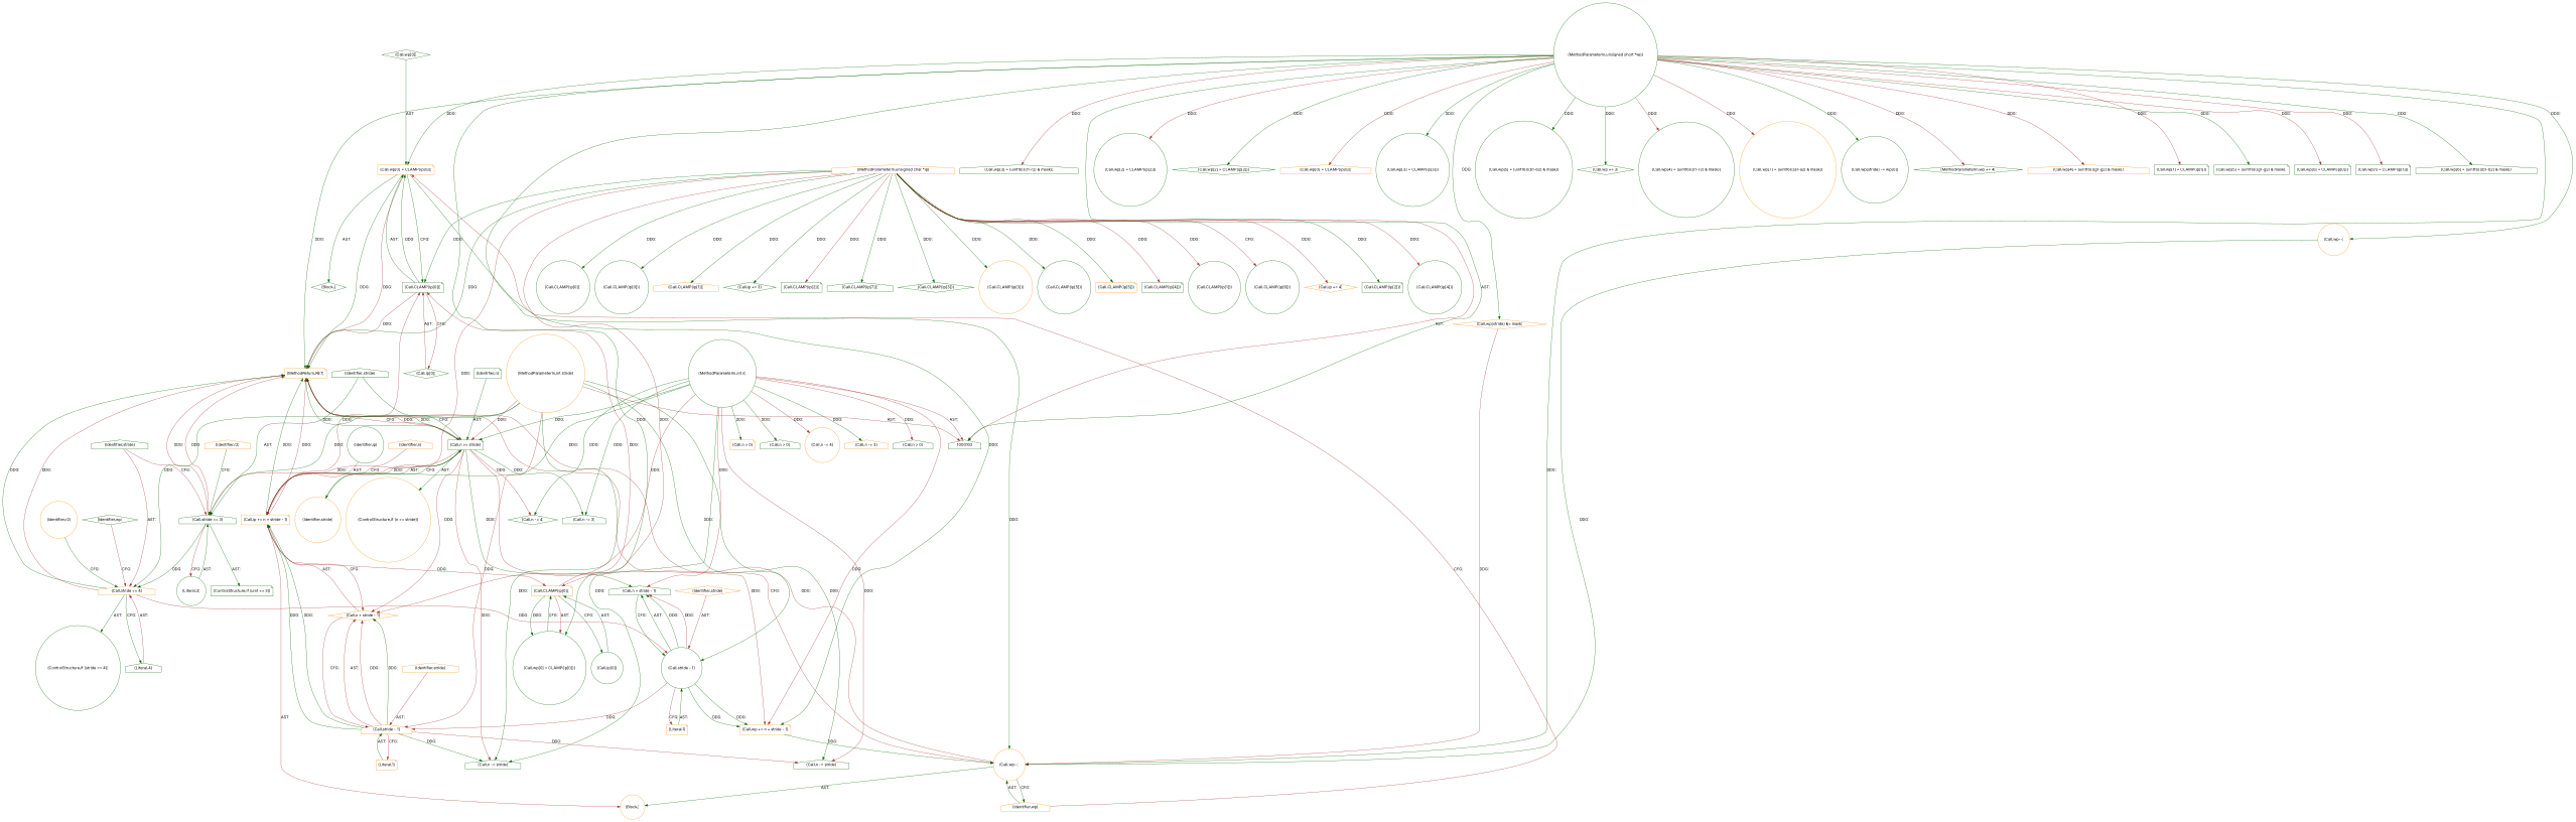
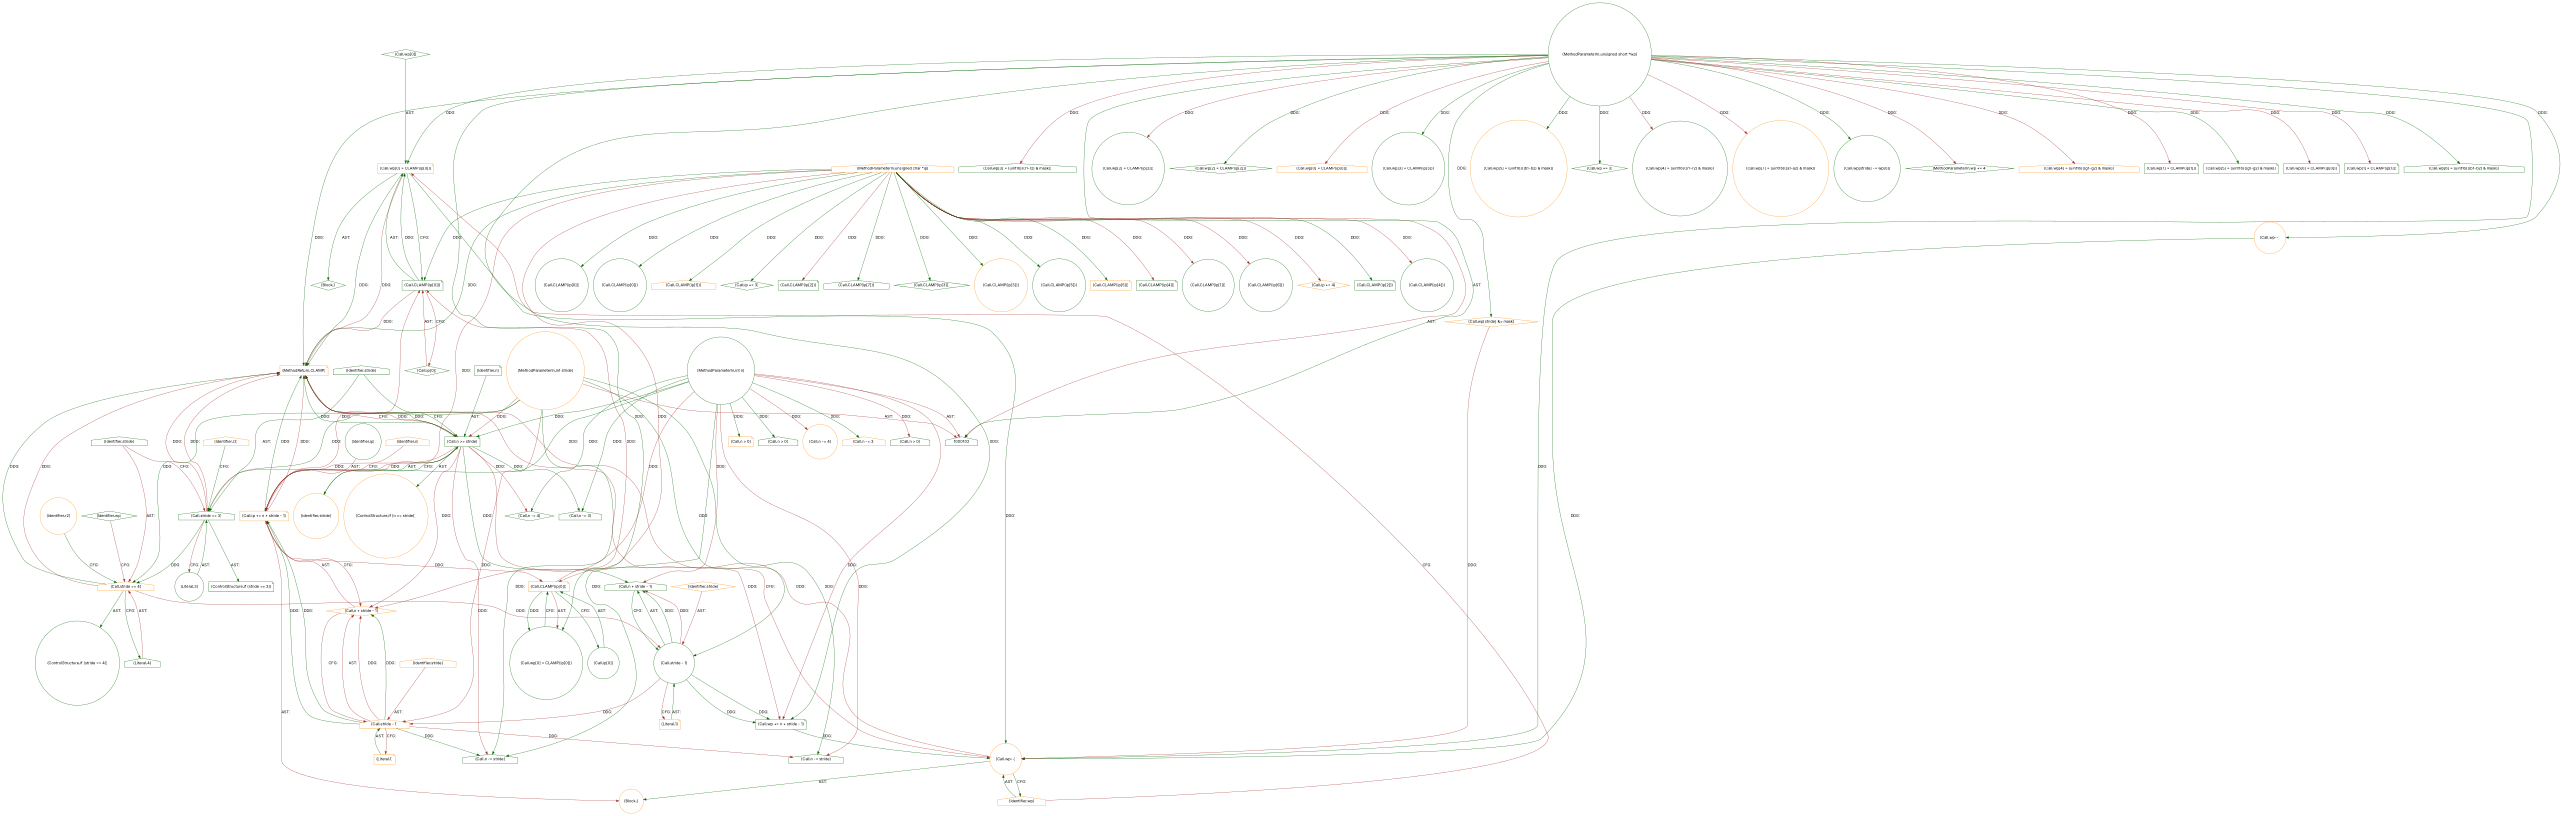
  digraph {
    fontname=Inter
    node [color=darkgreen fontname=Inter shape=circle]
    edge [color=darkgreen fontname=Inter]
    n1 [color=darkorange label="(Call,wp[0] = CLAMP(ip[0]))" shape=note]
    n2 [label="(Call,CLAMP(ip[0]))" shape=note]
    n3 [color=darkorange label="(Call,wp--)"]
    n4 [label="(Block,)" shape=diamond]
-   n5 [color=darkorange label="(MethodReturn,RET)" shape=note]
+   n5 [color=darkorange label="(MethodReturn,CLAMP)" shape=note]
    n6 [label="(Call,ip[0])" shape=diamond]
    n7 [color=darkorange label="(Block,)"]
    n8 [color=darkorange label="(Identifier,wp)" shape=house]
    n9 [label="(Call,n >= stride)" shape=note]
    n10 [color=darkorange label="(Call,ip += n + stride - 1)" shape=note]
    n11 [color=darkorange label="(Call,CLAMP(ip[0]))" shape=note]
    n12 [color=darkorange label="(Call,n + stride - 1)" shape=diamond]
    n13 [label="(Call,wp[0] = CLAMP(ip[0]))"]
    n14 [label="(Call,ip[0])"]
    n15 [color=darkorange label="(Call,stride - 1)" shape=house]
    n16 [label="(MethodParameterIn,int n)"]
    n17 [color=darkorange label="(Call,n > 0)" shape=note]
    n18 [label="(Call,n > 0)" shape=house]
    n19 [label="(Call,n -= 3)" shape=house]
    n20 [color=darkorange label="(Call,n -= 4)"]
    n21 [color=darkorange label="(Call,n -= 3)" shape=house]
    n22 [label="(Call,n -= stride)" shape=house]
    n23 [label="(Call,n -= stride)" shape=house]
    n24 [label="(Call,n > 0)" shape=house]
-   n25 [color=darkorange label="(Call,wp += n + stride - 1)" shape=note]
+   n25 [label="(Call,wp += n + stride - 1)" shape=note]
    n26 [label="(Call,n -= 4)" shape=diamond]
    n27 [label="(Call,n + stride - 1)" shape=house]
    1000102 [shape=house]
    n29 [label="(Call,stride == 3)" shape=house]
    n30 [color=darkorange label="(Identifier,stride)"]
    n31 [color=darkorange label="(ControlStructure,if (n >= stride))"]
    n32 [label="(Call,stride - 1)"]
    n33 [color=darkorange label="(Call,stride == 4)" shape=house]
-   n34 [label="(ControlStructure,if (uint == 3))" shape=note]
+   n34 [label="(ControlStructure,if (stride == 3))" shape=note]
    n35 [label="(Literal,3)"]
    n36 [color=darkorange label="(MethodParameterIn,int stride)"]
    n37 [color=darkorange label="(Literal,1)" shape=note]
    n38 [color=darkorange label="(Literal,1)" shape=note]
    n39 [label="(ControlStructure,if (stride == 4))"]
    n40 [label="(Literal,4)" shape=house]
    n41 [color=darkorange label="(MethodParameterIn,unsigned char *ip)" shape=house]
    n42 [color=darkorange label="(Call,CLAMP(ip[5]))" shape=note]
    n43 [label="(Call,CLAMP(ip[4]))" shape=note]
    n44 [label="(Call,CLAMP(ip[1]))"]
    n45 [label="(Call,CLAMP(ip[6]))"]
    n46 [color=darkorange label="(Call,ip += 4)" shape=diamond]
    n47 [label="(Call,CLAMP(ip[2]))" shape=note]
    n48 [label="(Call,CLAMP(ip[4]))"]
    n49 [label="(Call,CLAMP(ip[0]))"]
    n50 [label="(Call,CLAMP(ip[0]))"]
    n51 [color=darkorange label="(Call,CLAMP(ip[1]))" shape=house]
    n52 [label="(Call,ip += 3)" shape=diamond]
    n53 [label="(Call,CLAMP(ip[2]))" shape=note]
    n54 [label="(Call,CLAMP(ip[7]))" shape=house]
    n55 [label="(Call,CLAMP(ip[3]))" shape=diamond]
    n56 [color=darkorange label="(Call,CLAMP(ip[3]))"]
    n57 [label="(Call,CLAMP(ip[5]))"]
    n58 [label="(MethodParameterIn,unsigned short *wp)"]
    n59 [color=darkorange label="(Call,wp--)"]
    n60 [label="(Call,wp[3] = (uint16)((r1-r2) & mask))" shape=house]
    n61 [label="(Call,wp[2] = CLAMP(ip[2]))"]
    n62 [label="(Call,wp[2] = CLAMP(ip[2]))" shape=diamond]
    n63 [color=darkorange label="(Call,wp[0] = CLAMP(ip[0]))" shape=house]
    n64 [color=darkorange label="(Call,wp[stride] &= mask)" shape=diamond]
    n65 [label="(Call,wp[3] = CLAMP(ip[3]))"]
-   n66 [label="(Call,wp[5] = (uint16)((b1-b2) & mask))"]
+   n66 [color=darkorange label="(Call,wp[5] = (uint16)((b1-b2) & mask))"]
    n67 [label="(Call,wp += 3)" shape=diamond]
    n68 [label="(Call,wp[4] = (uint16)((r1-r2) & mask))"]
    n69 [color=darkorange label="(Call,wp[7] = (uint16)((a1-a2) & mask))"]
    n70 [label="(Call,wp[stride] -= wp[0])"]
    n71 [label="(MethodParameterIn,wp += 4)" shape=diamond]
    n72 [color=darkorange label="(Call,wp[4] = (uint16)((g1-g2) & mask))" shape=house]
    n73 [label="(Call,wp[1] = CLAMP(ip[1]))" shape=note]
    n74 [label="(Call,wp[5] = (uint16)((g1-g2) & mask))" shape=note]
    n75 [label="(Call,wp[0] = CLAMP(ip[0]))" shape=note]
    n76 [label="(Call,wp[1] = CLAMP(ip[1]))" shape=note]
    n77 [label="(Call,wp[6] = (uint16)((b1-b2) & mask))" shape=house]
    n78 [label="(Identifier,n)" shape=note]
    n79 [color=darkorange label="(Identifier,n)" shape=house]
    n80 [label="(Identifier,stride)" shape=house]
    n81 [color=darkorange label="(Identifier,stride)" shape=diamond]
    n82 [color=darkorange label="(Identifier,r2)"]
    n83 [color=darkorange label="(Identifier,r2)" shape=house]
    n84 [label="(Identifier,ip)"]
    n85 [label="(Identifier,wp)" shape=diamond]
    n86 [label="(Identifier,stride)" shape=house]
    n87 [label="(Call,wp[0])" shape=diamond]
    n88 [color=darkorange label="(Identifier,stride)" shape=house]
    n1 -> n2 [label="CFG: "]
    n1 -> n3 [label="DDG: "]
    n1 -> n4 [label="AST: "]
    n1 -> n5 [label="DDG: "]
    n1 -> n5 [color=brown label="DDG: "]
    n2 -> n1 [label="AST: "]
    n2 -> n1 [label="DDG: "]
    n2 -> n5 [color=brown label="DDG: "]
    n2 -> n6 [color=brown label="CFG: "]
    n3 -> n5 [color=brown label="DDG: "]
    n3 -> n7 [label="AST: "]
    n3 -> n8 [label="CFG: "]
    n5 -> n3 [color=brown label="CFG: "]
    n5 -> n9 [color=brown label="CFG: "]
    n6 -> n2 [color=brown label="AST: "]
    n8 -> n1 [color=brown label="CFG: "]
    n8 -> n3 [label="AST: "]
    n9 -> n5 [color=brown label="DDG: "]
    n9 -> n5 [label="DDG: "]
    n9 -> n5 [label="DDG: "]
    n9 -> n10 [color=brown label="DDG: "]
    n9 -> n12 [color=brown label="DDG: "]
    n9 -> n19 [label="DDG: "]
    n9 -> n22 [color=brown label="DDG: "]
    n9 -> n25 [color=brown label="DDG: "]
    n9 -> n26 [color=brown label="DDG: "]
    n9 -> n27 [label="DDG: "]
    n9 -> n29 [color=brown label="DDG: "]
    n9 -> n30 [label="CFG: "]
    n9 -> n31 [label="AST: "]
    n10 -> n2 [color=brown label="DDG: "]
    n10 -> n5 [label="DDG: "]
    n10 -> n5 [color=brown label="DDG: "]
    n10 -> n7 [color=brown label="AST: "]
    n10 -> n11 [color=brown label="DDG: "]
    n10 -> n12 [color=brown label="CFG: "]
    n11 -> n2 [color=brown label="DDG: "]
    n11 -> n13 [color=brown label="AST: "]
    n11 -> n13 [label="DDG: "]
    n11 -> n14 [label="CFG: "]
    n12 -> n10 [color=brown label="AST: "]
    n12 -> n15 [color=brown label="CFG: "]
    n13 -> n11 [label="CFG: "]
    n14 -> n11 [label="AST: "]
    n15 -> n10 [label="DDG: "]
    n15 -> n10 [label="DDG: "]
    n15 -> n12 [color=brown label="AST: "]
    n15 -> n12 [color=brown label="DDG: "]
    n15 -> n12 [label="DDG: "]
    n15 -> n22 [label="DDG: "]
    n15 -> n23 [color=brown label="DDG: "]
    n15 -> n37 [color=brown label="CFG: "]
    n16 -> n9 [label="DDG: "]
    n16 -> n10 [label="DDG: "]
    n16 -> n12 [color=brown label="DDG: "]
    n16 -> n17 [label="DDG: "]
    n16 -> n18 [label="DDG: "]
    n16 -> n19 [label="DDG: "]
    n16 -> n20 [color=brown label="DDG: "]
    n16 -> n21 [label="DDG: "]
    n16 -> n22 [label="DDG: "]
    n16 -> n23 [color=brown label="DDG: "]
    n16 -> n24 [color=brown label="DDG: "]
    n16 -> n25 [color=brown label="DDG: "]
    n16 -> n26 [label="DDG: "]
    n16 -> n27 [color=brown label="DDG: "]
    n16 -> 1000102 [color=brown label="AST: "]
    n25 -> n3 [label="DDG: "]
    n27 -> n32 [label="CFG: "]
    n29 -> n5 [color=brown label="DDG: "]
    n29 -> n5 [color=brown label="DDG: "]
    n29 -> n33 [label="DDG: "]
    n29 -> n34 [label="AST: "]
    n29 -> n35 [color=brown label="CFG: "]
    n30 -> n9 [label="AST: "]
    n32 -> n15 [color=brown label="DDG: "]
    n32 -> n25 [label="DDG: "]
    n32 -> n25 [label="DDG: "]
    n32 -> n27 [label="AST: "]
    n32 -> n27 [label="DDG: "]
    n32 -> n27 [color=brown label="DDG: "]
    n32 -> n38 [color=brown label="CFG: "]
    n33 -> n5 [color=brown label="DDG: "]
    n33 -> n5 [label="DDG: "]
    n33 -> n32 [color=brown label="DDG: "]
    n33 -> n39 [label="AST: "]
    n33 -> n40 [label="CFG: "]
    n35 -> n29 [label="AST: "]
    n36 -> n9 [color=brown label="DDG: "]
    n36 -> n15 [color=brown label="DDG: "]
    n36 -> n22 [label="DDG: "]
    n36 -> n23 [label="DDG: "]
    n36 -> 1000102 [color=brown label="AST: "]
    n36 -> n29 [label="DDG: "]
    n36 -> n32 [label="DDG: "]
    n36 -> n33 [label="DDG: "]
    n37 -> n15 [label="AST: "]
    n38 -> n32 [label="AST: "]
    n40 -> n33 [color=brown label="AST: "]
    n41 -> n2 [label="DDG: "]
    n41 -> n5 [label="DDG: "]
    n41 -> n10 [color=brown label="DDG: "]
    n41 -> n11 [color=brown label="DDG: "]
    n41 -> 1000102 [color=brown label="AST: "]
    n41 -> n42 [label="DDG: "]
    n41 -> n43 [color=brown label="DDG: "]
    n41 -> n44 [color=brown label="DDG: "]
-   n41 -> n45 [color=brown label="CFG: "]
+   n41 -> n45 [color=brown label="DDG: "]
    n41 -> n46 [color=brown label="DDG: "]
    n41 -> n47 [label="DDG: "]
    n41 -> n48 [color=brown label="DDG: "]
    n41 -> n49 [label="DDG: "]
    n41 -> n50 [label="DDG: "]
    n41 -> n51 [label="DDG: "]
    n41 -> n52 [label="DDG: "]
    n41 -> n53 [color=brown label="DDG: "]
    n41 -> n54 [label="DDG: "]
    n41 -> n55 [label="DDG: "]
    n41 -> n56 [label="DDG: "]
    n41 -> n57 [label="DDG: "]
    n58 -> n1 [label="DDG: "]
    n58 -> n3 [label="DDG: "]
    n58 -> n5 [label="DDG: "]
    n58 -> n13 [label="DDG: "]
    n58 -> n25 [label="DDG: "]
    n58 -> 1000102 [label="AST: "]
    n58 -> n59 [label="DDG: "]
    n58 -> n60 [color=brown label="DDG: "]
    n58 -> n61 [color=brown label="DDG: "]
    n58 -> n62 [label="DDG: "]
    n58 -> n63 [color=brown label="DDG: "]
    n58 -> n64 [label="DDG: "]
    n58 -> n65 [label="DDG: "]
    n58 -> n66 [label="DDG: "]
    n58 -> n67 [label="DDG: "]
    n58 -> n68 [color=brown label="DDG: "]
    n58 -> n69 [color=brown label="DDG: "]
    n58 -> n70 [label="DDG: "]
    n58 -> n71 [color=brown label="DDG: "]
    n58 -> n72 [color=brown label="DDG: "]
    n58 -> n73 [color=brown label="DDG: "]
    n58 -> n74 [label="DDG: "]
    n58 -> n75 [color=brown label="DDG: "]
    n58 -> n76 [color=brown label="DDG: "]
    n58 -> n77 [label="DDG: "]
    n59 -> n3 [label="DDG: "]
    n64 -> n3 [color=brown label="DDG: "]
    n78 -> n9 [label="AST: "]
    n79 -> n10 [color=brown label="CFG: "]
    n80 -> n29 [color=brown label="CFG: "]
    n80 -> n33 [color=brown label="AST: "]
    n81 -> n32 [color=brown label="AST: "]
    n82 -> n33 [label="CFG: "]
    n83 -> n29 [label="CFG: "]
    n84 -> n10 [color=brown label="AST: "]
    n85 -> n33 [color=brown label="CFG: "]
    n86 -> n9 [label="CFG: "]
    n86 -> n29 [label="AST: "]
    n87 -> n1 [label="AST: "]
    n88 -> n15 [color=brown label="AST: "]
  }
